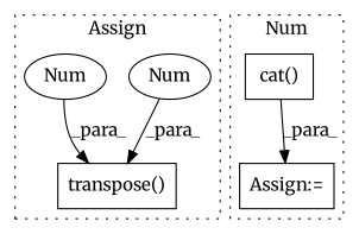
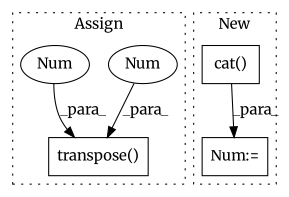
  digraph {
    fontname=Merriweather
    node [a=75 fontname=Merriweather l=1 shape=box]
    edge [fontname=Merriweather]
    n1 [l="22,1" label="transpose()" s="8804,8830"]
    n2 [a=76 label=Num s=8829 shape=ellipse]
    n3 [a=76 label=Num s=8826 shape=ellipse]
    n4 [l="10,8" label="cat()" s="8926,8947"]
-   n5 [a=68 l=3 label="Assign:=" s=8923]
+   n5 [a=68 l=3 label="Num:=" s=8923]
    subgraph cluster_1 {
      label=Assign
      style=dotted
      n1
      n2
      n3
    }
    subgraph cluster_2 {
-     label=Num
+     label=New
      style=dotted
      n4
      n5
    }
    n2 -> n1 [label=_para_]
    n3 -> n1 [label=_para_]
    n4 -> n5 [label=_para_]
  }
